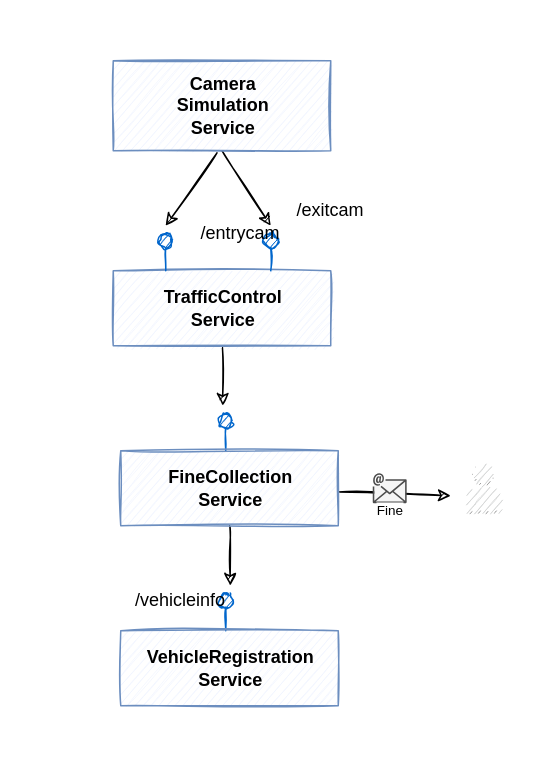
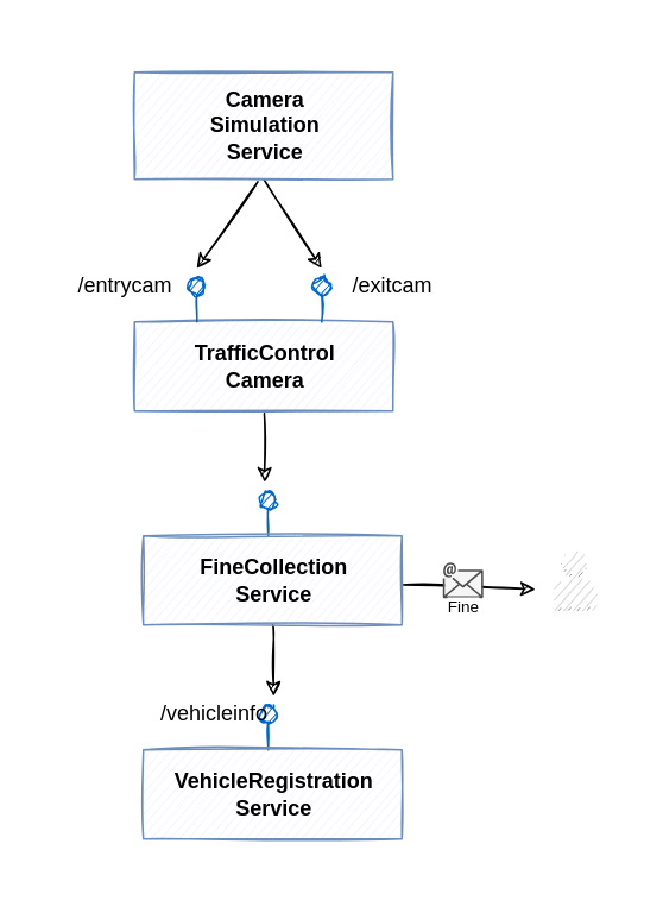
  <mxCell id="0" />
  <mxCell id="1" parent="0" />
  <mxCell id="2" value="" style="rounded=0;whiteSpace=wrap;html=1;dashed=1;sketch=0;fillColor=#FFFFFF;strokeColor=none;" parent="1" vertex="1"><mxGeometry x="20" y="20" width="330" height="470" as="geometry" /></mxCell>
  <mxCell id="3" style="rounded=0;orthogonalLoop=1;jettySize=auto;html=1;exitX=0.477;exitY=1.023;exitDx=0;exitDy=0;sketch=1;exitPerimeter=0;" parent="1" source="5" edge="1"><mxGeometry relative="1" as="geometry"><mxPoint x="110" y="150" as="targetPoint" /></mxGeometry></mxCell>
  <mxCell id="4" style="rounded=0;orthogonalLoop=1;jettySize=auto;html=1;exitX=0.5;exitY=1;exitDx=0;exitDy=0;sketch=1;" parent="1" source="5" edge="1"><mxGeometry relative="1" as="geometry"><mxPoint x="180" y="150" as="targetPoint" /></mxGeometry></mxCell>
  <mxCell id="5" value="Camera&lt;br&gt;Simulation&lt;br&gt;Service" style="html=1;sketch=1;strokeColor=#6c8ebf;fontStyle=1;labelBackgroundColor=none;fillColor=#F0F4FF;" parent="1" vertex="1"><mxGeometry x="75" y="40" width="145" height="60" as="geometry" /></mxCell>
  <mxCell id="6" style="edgeStyle=none;rounded=0;sketch=1;orthogonalLoop=1;jettySize=auto;html=1;" parent="1" source="7" edge="1"><mxGeometry relative="1" as="geometry"><mxPoint x="148" y="270" as="targetPoint" /></mxGeometry></mxCell>
- <mxCell id="7" value="TrafficControl&lt;br&gt;Service" style="html=1;sketch=1;strokeColor=#6c8ebf;fontStyle=1;labelBackgroundColor=none;fillColor=#F0F4FF;" parent="1" vertex="1"><mxGeometry x="75" y="180" width="145" height="50" as="geometry" /></mxCell>
+ <mxCell id="7" value="TrafficControl&lt;br&gt;Camera" style="html=1;sketch=1;strokeColor=#6c8ebf;fontStyle=1;labelBackgroundColor=none;fillColor=#F0F4FF;" parent="1" vertex="1"><mxGeometry x="75" y="180" width="145" height="50" as="geometry" /></mxCell>
  <mxCell id="8" value="" style="endArrow=none;html=1;endFill=1;startArrow=oval;startFill=1;strokeColor=#0066CC;sketch=1;endSize=6;startSize=10;fillWeight=-3;hachureGap=-10;sketchStyle=rough;jiggle=1;fixDash=0;editable=1;backgroundOutline=0;" parent="1" edge="1"><mxGeometry width="50" height="50" relative="1" as="geometry"><mxPoint x="110" y="160" as="sourcePoint" /><mxPoint x="110" y="180" as="targetPoint" /></mxGeometry></mxCell>
  <mxCell id="9" value="" style="endArrow=none;html=1;endFill=1;startArrow=oval;startFill=1;strokeColor=#0066CC;sketch=1;endSize=6;startSize=10;fillWeight=-3;hachureGap=-10;sketchStyle=rough;jiggle=1;fixDash=0;editable=1;backgroundOutline=0;" parent="1" edge="1"><mxGeometry width="50" height="50" relative="1" as="geometry"><mxPoint x="180" y="160" as="sourcePoint" /><mxPoint x="180" y="180" as="targetPoint" /></mxGeometry></mxCell>
- <mxCell id="10" value="/entrycam" style="text;html=1;strokeColor=none;fillColor=none;align=center;verticalAlign=middle;whiteSpace=wrap;rounded=0;" parent="1" vertex="1"><mxGeometry x="140" y="145" width="40" height="20" as="geometry" /></mxCell>
- <mxCell id="11" value="/exitcam" style="text;html=1;strokeColor=none;fillColor=none;align=center;verticalAlign=middle;whiteSpace=wrap;rounded=0;" parent="1" vertex="1"><mxGeometry x="200" y="130" width="40" height="20" as="geometry" /></mxCell>
+ <mxCell id="10" value="/entrycam" style="text;html=1;strokeColor=none;fillColor=none;align=center;verticalAlign=middle;whiteSpace=wrap;rounded=0;" parent="1" vertex="1"><mxGeometry x="50" y="150" width="40" height="20" as="geometry" /></mxCell>
+ <mxCell id="11" value="/exitcam" style="text;html=1;strokeColor=none;fillColor=none;align=center;verticalAlign=middle;whiteSpace=wrap;rounded=0;" parent="1" vertex="1"><mxGeometry x="200" y="150" width="40" height="20" as="geometry" /></mxCell>
  <mxCell id="12" value="" style="endArrow=none;html=1;endFill=1;startArrow=oval;startFill=1;strokeColor=#0066CC;sketch=1;endSize=6;startSize=10;fillWeight=-3;hachureGap=-10;sketchStyle=rough;jiggle=1;fixDash=0;editable=1;backgroundOutline=0;" parent="1" edge="1"><mxGeometry width="50" height="50" relative="1" as="geometry"><mxPoint x="150" y="280" as="sourcePoint" /><mxPoint x="150" y="300" as="targetPoint" /></mxGeometry></mxCell>
  <mxCell id="13" style="rounded=1;sketch=1;orthogonalLoop=1;jettySize=auto;html=1;" parent="1" source="15" edge="1"><mxGeometry relative="1" as="geometry"><mxPoint x="153" y="390" as="targetPoint" /></mxGeometry></mxCell>
  <mxCell id="14" style="edgeStyle=none;rounded=1;sketch=1;orthogonalLoop=1;jettySize=auto;html=1;fontSize=12;" parent="1" source="15" edge="1"><mxGeometry relative="1" as="geometry"><mxPoint x="300" y="330" as="targetPoint" /></mxGeometry></mxCell>
  <mxCell id="15" value="FineCollection&lt;br&gt;Service" style="html=1;sketch=1;strokeColor=#6c8ebf;fontStyle=1;labelBackgroundColor=none;fillColor=#F0F4FF;" parent="1" vertex="1"><mxGeometry x="80" y="300" width="145" height="50" as="geometry" /></mxCell>
  <mxCell id="16" value="" style="endArrow=none;html=1;endFill=1;startArrow=oval;startFill=1;strokeColor=#0066CC;sketch=1;endSize=6;startSize=10;fillWeight=-3;hachureGap=-10;sketchStyle=rough;jiggle=1;fixDash=0;editable=1;backgroundOutline=0;" parent="1" edge="1"><mxGeometry width="50" height="50" relative="1" as="geometry"><mxPoint x="150" y="400" as="sourcePoint" /><mxPoint x="150" y="420" as="targetPoint" /></mxGeometry></mxCell>
  <mxCell id="17" value="/vehicleinfo" style="text;html=1;strokeColor=none;fillColor=none;align=center;verticalAlign=middle;whiteSpace=wrap;rounded=0;" parent="1" vertex="1"><mxGeometry x="100" y="390" width="40" height="20" as="geometry" /></mxCell>
  <mxCell id="18" value="VehicleRegistration&lt;br&gt;Service" style="html=1;sketch=1;strokeColor=#6c8ebf;fontStyle=1;labelBackgroundColor=none;fillColor=#F0F4FF;" parent="1" vertex="1"><mxGeometry x="80" y="420" width="145" height="50" as="geometry" /></mxCell>
  <mxCell id="19" value="" style="outlineConnect=0;dashed=0;verticalLabelPosition=bottom;verticalAlign=top;align=center;html=1;shape=mxgraph.aws3.user;fillColor=#D2D3D3;gradientColor=none;sketch=1;fontSize=12;" parent="1" vertex="1"><mxGeometry x="310" y="308.5" width="23.57" height="33" as="geometry" /></mxCell>
  <mxCell id="20" value="" style="group" parent="1" vertex="1" connectable="0" treatAsSingle="0"><mxGeometry x="248" y="315" width="22.61" height="20" as="geometry" /></mxCell>
  <mxCell id="21" value="" style="rounded=0;whiteSpace=wrap;html=1;shadow=0;labelBackgroundColor=#ffffff;sketch=0;strokeWidth=1;gradientColor=none;fontSize=12;strokeColor=none;fillColor=#F5F5F5;" parent="20" vertex="1"><mxGeometry x="1" y="4.5" width="21" height="15" as="geometry" /></mxCell>
  <mxCell id="22" value="" style="outlineConnect=0;dashed=0;verticalLabelPosition=bottom;verticalAlign=top;align=center;html=1;fontSize=12;fontStyle=0;aspect=fixed;pointerEvents=1;shape=mxgraph.aws4.email;labelBackgroundColor=#ffffff;sketch=0;fillStyle=solid;fontColor=#333333;strokeColor=#0D0D0D;fillColor=#4D4D4D;strokeWidth=1;shadow=0;" parent="20" vertex="1"><mxGeometry width="22.61" height="20" as="geometry" /></mxCell>
  <mxCell id="23" value="Fine" style="text;html=1;strokeColor=none;fillColor=none;align=center;verticalAlign=middle;whiteSpace=wrap;rounded=0;shadow=0;labelBackgroundColor=#ffffff;sketch=0;fontSize=9;" parent="1" vertex="1"><mxGeometry x="240" y="330" width="40" height="20" as="geometry" /></mxCell>
